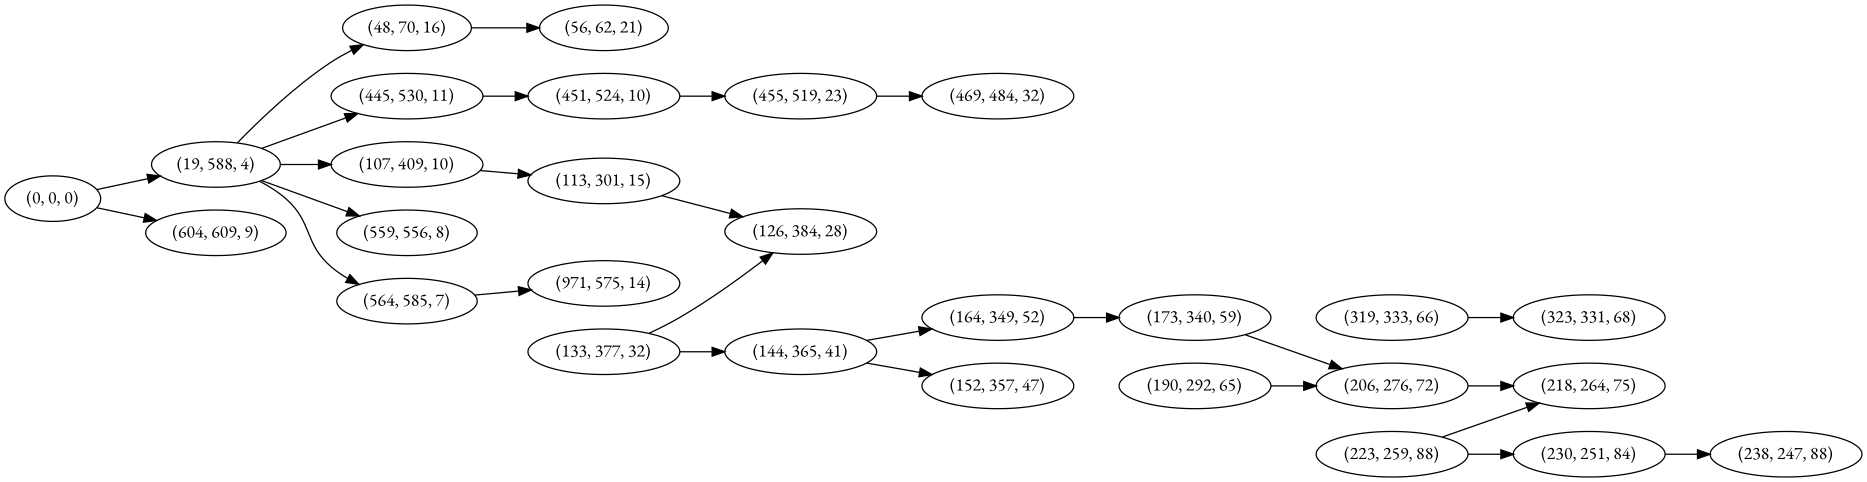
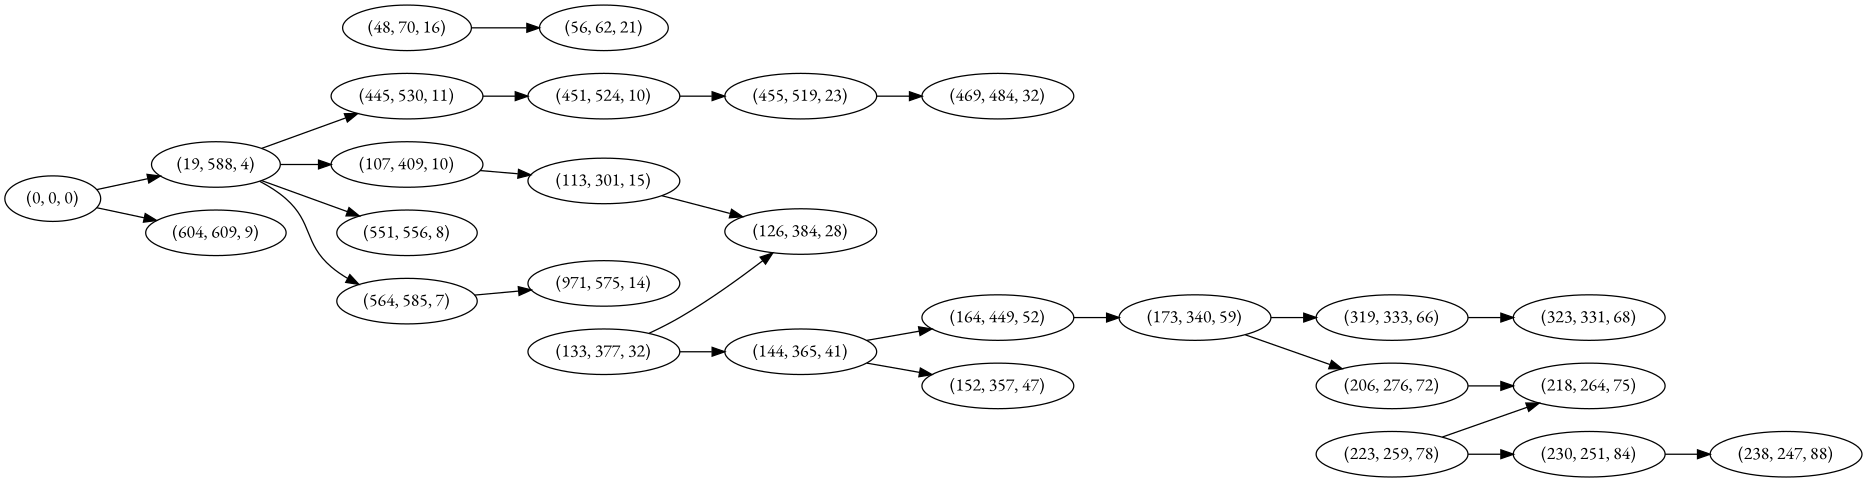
  digraph {
    fontname="EB Garamond"
    rankdir=LR
    node [fontname="EB Garamond"]
    edge [fontname="EB Garamond"]
    "(0, 0, 0)"
    "(19, 588, 4)"
    "(604, 609, 9)"
    "(48, 70, 16)"
    "(107, 409, 10)"
    n6 [label="(445, 530, 11)"]
-   "(551, 556, 8)" [label="(559, 556, 8)"]
+   "(551, 556, 8)"
    n8 [label="(564, 585, 7)"]
    "(56, 62, 21)"
    n10 [label="(113, 301, 15)"]
    n11 [label="(451, 524, 10)"]
    n12 [label="(971, 575, 14)"]
    "(126, 384, 28)"
    "(133, 377, 32)"
    "(144, 365, 41)"
    "(152, 357, 47)"
-   "(164, 349, 52)"
+   "(164, 349, 52)" [label="(164, 449, 52)"]
    "(173, 340, 59)"
    "(319, 333, 66)"
    "(206, 276, 72)"
-   "(190, 292, 65)"
    "(323, 331, 68)"
    "(218, 264, 75)"
-   "(223, 259, 78)" [label="(223, 259, 88)"]
+   "(223, 259, 78)"
    "(230, 251, 84)"
    n26 [label="(238, 247, 88)"]
    "(455, 519, 23)"
    "(469, 484, 32)"
    "(0, 0, 0)" -> "(19, 588, 4)"
    "(0, 0, 0)" -> "(604, 609, 9)"
-   "(19, 588, 4)" -> "(48, 70, 16)"
    "(19, 588, 4)" -> "(107, 409, 10)"
    "(19, 588, 4)" -> n6
    "(19, 588, 4)" -> "(551, 556, 8)"
    "(19, 588, 4)" -> n8
    "(48, 70, 16)" -> "(56, 62, 21)"
    "(107, 409, 10)" -> n10
    n6 -> n11
    n8 -> n12
    n10 -> "(126, 384, 28)"
    n11 -> "(455, 519, 23)"
    "(133, 377, 32)" -> "(126, 384, 28)"
    "(133, 377, 32)" -> "(144, 365, 41)"
    "(144, 365, 41)" -> "(152, 357, 47)"
    "(144, 365, 41)" -> "(164, 349, 52)"
    "(164, 349, 52)" -> "(173, 340, 59)"
+   "(173, 340, 59)" -> "(319, 333, 66)"
    "(173, 340, 59)" -> "(206, 276, 72)"
    "(319, 333, 66)" -> "(323, 331, 68)"
    "(206, 276, 72)" -> "(218, 264, 75)"
-   "(190, 292, 65)" -> "(206, 276, 72)"
    "(223, 259, 78)" -> "(218, 264, 75)"
    "(223, 259, 78)" -> "(230, 251, 84)"
    "(230, 251, 84)" -> n26
    "(455, 519, 23)" -> "(469, 484, 32)"
  }
